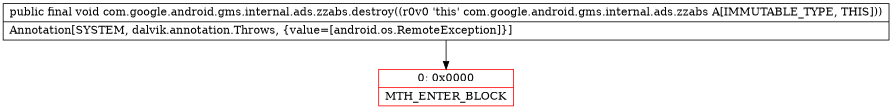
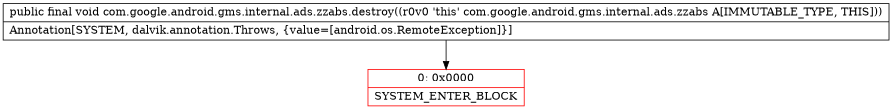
  digraph {
    node [shape=record]
-   n1 [color=red label="{0\:\ 0x0000|MTH_ENTER_BLOCK\l}"]
+   n1 [color=red label="{0\:\ 0x0000|SYSTEM_ENTER_BLOCK\l}"]
    n2 [label="{public final void com.google.android.gms.internal.ads.zzabs.destroy((r0v0 'this' com.google.android.gms.internal.ads.zzabs A[IMMUTABLE_TYPE, THIS]))  | Annotation[SYSTEM, dalvik.annotation.Throws, \{value=[android.os.RemoteException]\}]\l}"]
    subgraph cluster_1 {
      label="R(0)"
    }
    n2 -> n1
  }
